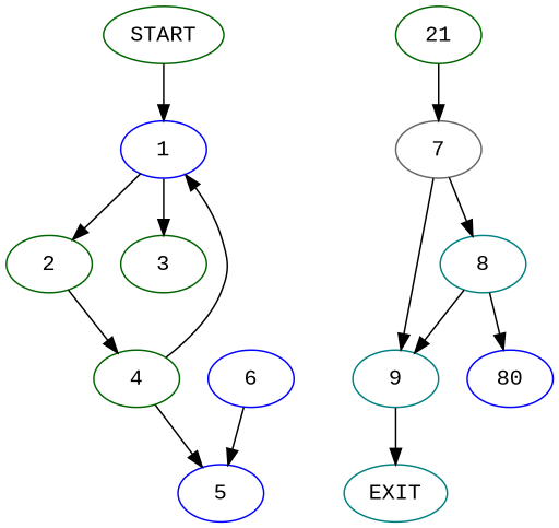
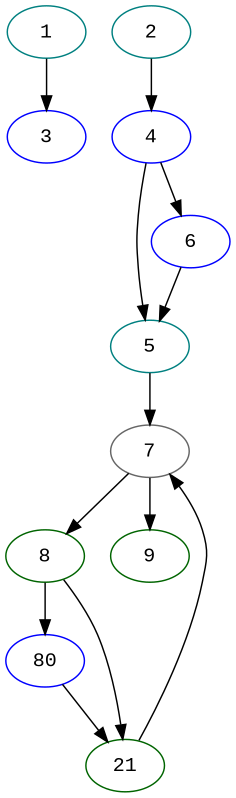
  digraph {
    fontname="Liberation Mono"
    node [color=darkgreen fontname="Liberation Mono"]
    edge [fontname="Liberation Mono"]
-   n1 [label=START]
-   1 [color=blue]
-   2
-   3
-   n5 [color=teal label=EXIT]
-   4
-   5 [color=blue]
+   1 [color=teal]
+   2 [color=teal]
+   3 [color=blue]
+   4 [color=blue]
+   5 [color=teal]
    6 [color=blue]
    7 [color=gray40]
-   8 [color=teal]
-   9 [color=teal]
+   8
+   9
    n12 [color=blue label=80]
    n13 [label=21]
-   n1 -> 1
-   1 -> 2
    1 -> 3
    2 -> 4
    4 -> 5
-   4 -> 1
+   4 -> 6
+   5 -> 7
    6 -> 5
    7 -> 8
    7 -> 9
    8 -> n12
-   8 -> 9
-   9 -> n5
+   8 -> n13
+   n12 -> n13
    n13 -> 7
  }
